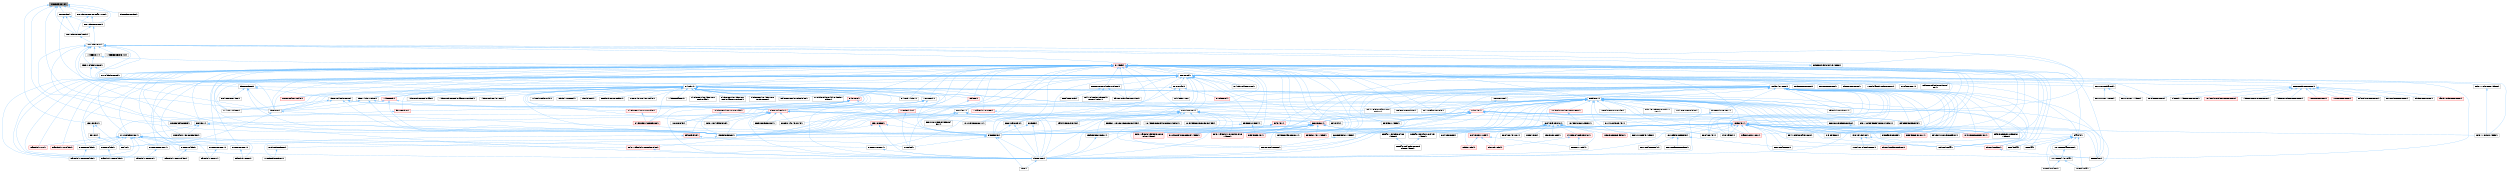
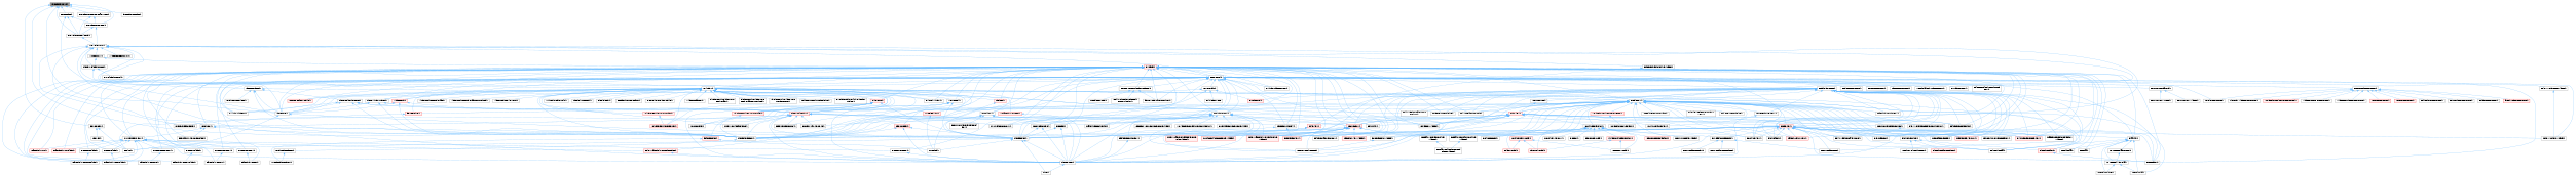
  digraph {
    node [color=grey40 fillcolor=white fontname=Helvetica fontsize=10 shape=box style=filled]
    edge [color=steelblue1 dir=back fontname=Helvetica fontsize=10 labelfontname=Helvetica labelfontsize=10 style=solid]
    n1 [color=gray40 fillcolor=grey60 fontcolor=black height=0.2 label="ShapedTextFwd.h" width=0.4]
    n2 [height=0.2 label="CanvasItem.h" width=0.4]
    n3 [height=0.2 label="DrawElementPayloads.h" width=0.4]
    n4 [height=0.2 label="SlateCore.h" width=0.4]
    n5 [height=0.2 label="SlateSharedPCH.h" width=0.4]
    n6 [height=0.2 label="DrawElementTextOverflowArgs.h" width=0.4]
    n7 [height=0.2 label="DrawElementTypes.h" width=0.4]
    n8 [height=0.2 label="FontCache.h" width=0.4]
    n9 [height=0.2 label="ShapedTextCache.h" width=0.4]
    n10 [height=0.2 label="Canvas.h" width=0.4]
    n11 [height=0.2 label="Engine.h" width=0.4]
    n12 [height=0.2 label="DrawElements.h" width=0.4]
    n13 [height=0.2 label="SlateBasics.h" width=0.4]
    n14 [height=0.2 label="EngineSharedPCH.h" width=0.4]
    n15 [height=0.2 label="PaintUtils.h" width=0.4]
    n16 [height=0.2 label="SBoxPanel.h" width=0.4]
    n17 [height=0.2 label="SSpinBox.h" width=0.4]
    n18 [height=0.2 label="STableRow.h" width=0.4]
    n19 [height=0.2 label="SubTrackEditorBase.h" width=0.4]
    n20 [height=0.2 label="SVirtualWindow.h" width=0.4]
    n21 [height=0.2 label="STriggerThresholdLineWidget.h" width=0.4]
    n22 [height=0.2 label="SlateInvalidationRoot.h" width=0.4]
    n23 [height=0.2 label="SlateRenderer.h" width=0.4]
    n24 [height=0.2 label="WidgetBaseBehavior.h" width=0.4]
    n25 [height=0.2 label="WidgetProxy.h" width=0.4]
    n26 [height=0.2 label="BoneDragDropOp.h" width=0.4]
    n27 [height=0.2 label="ClassDragDropOp.h" width=0.4]
    n28 [height=0.2 label="CommonLoadGuard.h" width=0.4]
    n29 [height=0.2 label="DecoratedDragDropOp.h" width=0.4]
    n30 [height=0.2 label="LevelDragDropOp.h" width=0.4]
    n31 [height=0.2 label="DiffUtils.h" width=0.4]
    n32 [height=0.2 label="GameModeInfoCustomizer.h" width=0.4]
    n33 [height=0.2 label="LayoutUtils.h" width=0.4]
    n34 [height=0.2 label="MaterialGraphNode_Custom.h" width=0.4]
    n35 [height=0.2 label="PropertyCustomizationHelpers.h" width=0.4]
    n36 [height=0.2 label="SAudioTextBox.h" width=0.4]
    n37 [height=0.2 label="SBreadcrumbTrail.h" width=0.4]
    n38 [height=0.2 label="SComboButton.h" width=0.4]
    n39 [height=0.2 label="SEditableComboBox.h" width=0.4]
    n40 [height=0.2 label="SSCSEditor.h" width=0.4]
    n41 [height=0.2 label="SGridLineSpacingList.h" width=0.4]
    n42 [height=0.2 label="SNumericDropDown.h" width=0.4]
    n43 [height=0.2 label="SFilterBarClippingHorizontal\lBox.h" width=0.4]
    n44 [height=0.2 label="SHeader.h" width=0.4]
    n45 [height=0.2 label="SNumericEntryBox.h" width=0.4]
    n46 [height=0.2 label="SVector2DSlider.h" width=0.4]
    n47 [height=0.2 label="SVector2DTextBox.h" width=0.4]
    n48 [height=0.2 label="SVector4Slider.h" width=0.4]
    n49 [height=0.2 label="SVector4TextBox.h" width=0.4]
    n50 [height=0.2 label="SVectorSlider.h" width=0.4]
    n51 [height=0.2 label="SVectorTextBox.h" width=0.4]
    n52 [height=0.2 label="SRigVMVariantTagWidget.h" width=0.4]
    n53 [height=0.2 label="SRigVMVariantWidget.h" width=0.4]
    n54 [height=0.2 label="SScrollBox.h" width=0.4]
    n55 [height=0.2 label="SSegmentedControl.h" width=0.4]
    n56 [height=0.2 label="SSkeletonWidget.h" width=0.4]
    n57 [height=0.2 label="STableViewBase.h" width=0.4]
    n58 [height=0.2 label="SWindow.h" width=0.4]
    n59 [height=0.2 label="SWindowTitleBar.h" width=0.4]
    n60 [height=0.2 label="SWindowTitleBarArea.h" width=0.4]
    n61 [height=0.2 label="SocketDragDropOp.h" width=0.4]
    n62 [height=0.2 label="SlateExtras.h" width=0.4]
    n63 [height=0.2 label="STransformViewportToolbar.h" width=0.4]
    n64 [height=0.2 label="SBlueprintDiff.h" width=0.4]
    n65 [height=0.2 label="SBoneMappingBase.h" width=0.4]
    n66 [color=red fillcolor="#FFF0F0" height=0.2 label="SComboBox.h" width=0.4]
    n67 [height=0.2 label="SComponentClassCombo.h" width=0.4]
    n68 [height=0.2 label="DataflowTransformOutliner\lWidget.h" width=0.4]
    n69 [height=0.2 label="DataflowVerticesOutliner\lWidget.h" width=0.4]
    n70 [height=0.2 label="SFilterConfiguratorRow.h" width=0.4]
    n71 [color=red fillcolor="#FFF0F0" height=0.2 label="SelectionViewWidget.h" width=0.4]
    n72 [height=0.2 label="BoneSelectionWidget.h" width=0.4]
    n73 [height=0.2 label="CurveEditorTreeTraits.h" width=0.4]
    n74 [height=0.2 label="DlgReferenceTree.h" width=0.4]
    n75 [height=0.2 label="FindInBlueprints.h" width=0.4]
    n76 [height=0.2 label="FindInGraph.h" width=0.4]
    n77 [height=0.2 label="IDetailDragDropHandler.h" width=0.4]
    n78 [height=0.2 label="IOutlinerExtension.h" width=0.4]
    n79 [height=0.2 label="OutlinerSpacer.h" width=0.4]
    n80 [height=0.2 label="SOutlinerView.h" width=0.4]
    n81 [color=red fillcolor="#FFF0F0" height=0.2 label="NavigationToolItemParameters.h" width=0.4]
    n82 [height=0.2 label="PropertyInfoViewStyle.h" width=0.4]
    n83 [height=0.2 label="ReferenceSectionSelection\lWidget.h" width=0.4]
    n84 [height=0.2 label="SAnimAttributeView.h" width=0.4]
    n85 [height=0.2 label="SDeleteAssetsDialog.h" width=0.4]
    n86 [height=0.2 label="SFilterableObjectList.h" width=0.4]
    n87 [height=0.2 label="SFixupSelfContextDlg.h" width=0.4]
    n88 [color=red fillcolor="#FFF0F0" height=0.2 label="SGraphActionMenu.h" width=0.4]
    n89 [height=0.2 label="SGraphPinComboBox.h" width=0.4]
    n90 [height=0.2 label="SKeySelector.h" width=0.4]
    n91 [color=red fillcolor="#FFF0F0" height=0.2 label="SKismetDebugTreeView.h" width=0.4]
    n92 [color=red fillcolor="#FFF0F0" height=0.2 label="SListView.h" width=0.4]
    n93 [color=red fillcolor="#FFF0F0" height=0.2 label="STreeView.h" width=0.4]
    n94 [height=0.2 label="SSkinWeightProfileImport.h" width=0.4]
    n95 [color=red fillcolor="#FFF0F0" height=0.2 label="STableTreeViewRow.h" width=0.4]
    n96 [height=0.2 label="SListViewSelectorDropdown\lMenu.h" width=0.4]
    n97 [height=0.2 label="SPrivateAssetsDialog.h" width=0.4]
    n98 [height=0.2 label="SSkinWeightProfileImport\lOptions.h" width=0.4]
    n99 [height=0.2 label="SSuggestionTextBox.h" width=0.4]
    n100 [color=red fillcolor="#FFF0F0" height=0.2 label="SAudioOscilloscopePanelWidget.h" width=0.4]
    n101 [height=0.2 label="SInvalidationPanel.h" width=0.4]
    n102 [color=red fillcolor="#FFF0F0" height=0.2 label="SlateApplication.h" width=0.4]
    n103 [height=0.2 label="EngineFontServices.h" width=0.4]
    n104 [height=0.2 label="SlateApplicationBase.h" width=0.4]
    n105 [color=red fillcolor="#FFF0F0" height=0.2 label="SWidget.h" width=0.4]
    n106 [height=0.2 label="CommonLazyImage.h" width=0.4]
    n107 [height=0.2 label="CommonLazyWidget.h" width=0.4]
    n108 [color=red fillcolor="#FFF0F0" height=0.2 label="ActorDragDropOp.h" width=0.4]
    n109 [color=red fillcolor="#FFF0F0" height=0.2 label="AssetDragDropOp.h" width=0.4]
    n110 [height=0.2 label="CollectionDragDropOp.h" width=0.4]
    n111 [height=0.2 label="CompositeDragDropOp.h" width=0.4]
    n112 [height=0.2 label="FolderDragDropOp.h" width=0.4]
    n113 [color=red fillcolor="#FFF0F0" height=0.2 label="GraphNodeDragDropOp.h" width=0.4]
    n114 [height=0.2 label="HierarchyWidgetDragDropOp.h" width=0.4]
    n115 [color=red fillcolor="#FFF0F0" height=0.2 label="NavigationToolItemDragDropOp.h" width=0.4]
    n116 [height=0.2 label="WidgetPropertyDragDropOp.h" width=0.4]
    n117 [height=0.2 label="WidgetTemplateDragDropOp.h" width=0.4]
    n118 [height=0.2 label="AsyncDetailViewDiff.h" width=0.4]
    n119 [height=0.2 label="SDetailsDiff.h" width=0.4]
    n120 [height=0.2 label="SDetailsSplitter.h" width=0.4]
    n121 [height=0.2 label="AsyncTreeDifferences.h" width=0.4]
    n122 [height=0.2 label="DetailsDiff.h" width=0.4]
    n123 [height=0.2 label="SCSDiff.h" width=0.4]
    n124 [height=0.2 label="SLinkedBox.cpp" width=0.4]
    n125 [color=red fillcolor="#FFF0F0" height=0.2 label="SNodePanel.h" width=0.4]
    n126 [height=0.2 label="DetailTreeNode.h" width=0.4]
    n127 [height=0.2 label="PerlinNoiseChannelDetails\lCustomization.h" width=0.4]
    n128 [color=red fillcolor="#FFF0F0" height=0.2 label="STableTreeView.h" width=0.4]
    n129 [height=0.2 label="CategoryMenuComboButtonBuilder.h" width=0.4]
    n130 [height=0.2 label="MovieSceneConditionCustomization.h" width=0.4]
    n131 [height=0.2 label="OverridesComboButtonBuilder.h" width=0.4]
    n132 [color=red fillcolor="#FFF0F0" height=0.2 label="SRigVMGraphPinEditableName\lValueWidget.h" width=0.4]
    n133 [color=red fillcolor="#FFF0F0" height=0.2 label="SRigVMGraphPinNameListValue\lWidget.h" width=0.4]
    n134 [height=0.2 label="SPopUpErrorText.h" width=0.4]
    n135 [color=red fillcolor="#FFF0F0" height=0.2 label="SGraphPinNum.h" width=0.4]
    n136 [color=red fillcolor="#FFF0F0" height=0.2 label="SGraphPinNumSlider.h" width=0.4]
    n137 [height=0.2 label="SGraphPinVector2DSlider.h" width=0.4]
    n138 [height=0.2 label="SGraphPinVectorSlider.h" width=0.4]
    n139 [color=red fillcolor="#FFF0F0" height=0.2 label="SRigVMGraphPinNameListValue.h" width=0.4]
    n140 [height=0.2 label="SVectorInputBox.h" width=0.4]
    n141 [height=0.2 label="SGraphPinVector2D.h" width=0.4]
    n142 [height=0.2 label="SGraphPinVector4Slider.h" width=0.4]
    n143 [height=0.2 label="SGraphPinVector4.h" width=0.4]
    n144 [height=0.2 label="SGraphPinVector.h" width=0.4]
    n145 [height=0.2 label="SCommonHierarchicalScroll\lBox.h" width=0.4]
    n146 [height=0.2 label="SCurveEditorTree.h" width=0.4]
    n147 [height=0.2 label="RigVMVariableDetailCustomization.h" width=0.4]
    n148 [color=red fillcolor="#FFF0F0" height=0.2 label="STileView.h" width=0.4]
    n149 [height=0.2 label="SBlueprintNamespaceEntry.h" width=0.4]
    n150 [height=0.2 label="IItemsSource.h" width=0.4]
    n151 [color=red fillcolor="#FFF0F0" height=0.2 label="BlueprintEditor.h" width=0.4]
    n152 [height=0.2 label="AnimationEditorUtils.h" width=0.4]
    n153 [color=red fillcolor="#FFF0F0" height=0.2 label="Dialogs.h" width=0.4]
    n154 [height=0.2 label="DlgPickAssetPath.h" width=0.4]
    n155 [height=0.2 label="DlgPickPath.h" width=0.4]
    n156 [color=red fillcolor="#FFF0F0" height=0.2 label="EditorEngine.h" width=0.4]
    n157 [height=0.2 label="FeedbackContextEditor.h" width=0.4]
    n158 [color=red fillcolor="#FFF0F0" height=0.2 label="GameEngine.h" width=0.4]
    n159 [height=0.2 label="IPIEPreviewDeviceModule.h" width=0.4]
    n160 [color=red fillcolor="#FFF0F0" height=0.2 label="IPixelStreaming2InputHandler.h" width=0.4]
    n161 [height=0.2 label="InputHandler.h" width=0.4]
    n162 [color=red fillcolor="#FFF0F0" height=0.2 label="IPixelStreamingInputHandler.h" width=0.4]
    n163 [color=red fillcolor="#FFF0F0" height=0.2 label="IPixelStreamingStreamer.h" width=0.4]
    n164 [height=0.2 label="IWidgetReflector.h" width=0.4]
    n165 [height=0.2 label="MenuStack.h" width=0.4]
    n166 [height=0.2 label="SRigVMBulkEditDialog.h" width=0.4]
    n167 [color=red fillcolor="#FFF0F0" height=0.2 label="NotificationManager.h" width=0.4]
    n168 [height=0.2 label="PixelStreamingVideoInput\lBackBuffer.h" width=0.4]
    n169 [height=0.2 label="PixelStreamingVideoInput\lBackBufferComposited.h" width=0.4]
    n170 [height=0.2 label="PixelStreamingVideoInput\lRenderTarget.h" width=0.4]
    n171 [color=red fillcolor="#FFF0F0" height=0.2 label="PropertyEditorModule.h" width=0.4]
    n172 [height=0.2 label="SFilterExpressionHelpDialog.h" width=0.4]
    n173 [color=red fillcolor="#FFF0F0" height=0.2 label="SViewport.h" width=0.4]
    n174 [height=0.2 label="SWorldPartitionBuildNavigation\lDialog.h" width=0.4]
    n175 [height=0.2 label="SlateWindowHelper.h" width=0.4]
    n176 [color=red fillcolor="#FFF0F0" height=0.2 label="TabManager.h" width=0.4]
    n177 [color=red fillcolor="#FFF0F0" height=0.2 label="UnrealEdMisc.h" width=0.4]
    n178 [height=0.2 label="VideoProducerBackBuffer.h" width=0.4]
    n179 [height=0.2 label="VideoProducerBackBufferComposited.h" width=0.4]
    n180 [height=0.2 label="VideoProducerViewport.h" width=0.4]
    n181 [color=red fillcolor="#FFF0F0" height=0.2 label="WidgetPath.h" width=0.4]
    n182 [height=0.2 label="Slate.h" width=0.4]
    n183 [height=0.2 label="UnrealEd.h" width=0.4]
    n184 [height=0.2 label="UnrealEdSharedPCH.h" width=0.4]
    n185 [height=0.2 label="DataflowCollectionSpread\lSheetWidget.h" width=0.4]
    n186 [height=0.2 label="SCurveEditorTreePin.h" width=0.4]
    n187 [height=0.2 label="SCurveEditorTreeSelect.h" width=0.4]
    n188 [color=red fillcolor="#FFF0F0" height=0.2 label="BlueprintEditorSettings.h" width=0.4]
    n189 [height=0.2 label="ImaginaryBlueprintData.h" width=0.4]
    n190 [height=0.2 label="CategoryModel.h" width=0.4]
    n191 [color=red fillcolor="#FFF0F0" height=0.2 label="ChannelModel.h" width=0.4]
    n192 [color=red fillcolor="#FFF0F0" height=0.2 label="FolderModel.h" width=0.4]
    n193 [color=red fillcolor="#FFF0F0" height=0.2 label="ISequencerTrackEditor.h" width=0.4]
    n194 [color=red fillcolor="#FFF0F0" height=0.2 label="LinkedOutlinerExtension.h" width=0.4]
    n195 [color=red fillcolor="#FFF0F0" height=0.2 label="OutlinerItemModel.h" width=0.4]
    n196 [height=0.2 label="SColumnToggleWidget.h" width=0.4]
    n197 [height=0.2 label="SOutlinerViewRow.h" width=0.4]
-   n198 [height=0.2 label="STrackLane.h" width=0.4]
+   n198 [height=0.2 label="SVector.h" width=0.4]
    n199 [height=0.2 label="SequenceModel.h" width=0.4]
    n200 [height=0.2 label="NavigationToolAddItem.h" width=0.4]
    n1 -> n2
    n1 -> n3
    n1 -> n4
    n1 -> n5
    n1 -> n6
    n1 -> n7
    n1 -> n8
    n1 -> n9
    n2 -> n10
    n2 -> n11
    n3 -> n12
    n4 -> n11
    n4 -> n13
    n5 -> n14
    n6 -> n3
    n6 -> n7
    n7 -> n3
    n7 -> n12
    n8 -> n3
    n8 -> n4
    n8 -> n7
    n10 -> n11
    n12 -> n4
    n12 -> n5
    n12 -> n15
    n12 -> n16
    n12 -> n17
    n12 -> n18
    n12 -> n19
    n12 -> n20
    n12 -> n21
    n12 -> n22
    n12 -> n23
    n12 -> n24
    n12 -> n25
    n13 -> n11
    n13 -> n62
    n13 -> n182
    n13 -> n183
    n14 -> n184
    n16 -> n4
    n16 -> n5
    n16 -> n17
    n16 -> n18
    n16 -> n26
    n16 -> n27
    n16 -> n28
    n16 -> n29
    n16 -> n30
    n16 -> n31
    n16 -> n32
    n16 -> n33
    n16 -> n34
    n16 -> n35
    n16 -> n36
    n16 -> n37
    n16 -> n38
    n16 -> n39
    n16 -> n40
    n16 -> n41
    n16 -> n42
    n16 -> n43
    n16 -> n44
    n16 -> n45
    n16 -> n46
    n16 -> n47
    n16 -> n48
    n16 -> n49
    n16 -> n50
    n16 -> n51
    n16 -> n52
    n16 -> n53
    n16 -> n54
    n16 -> n55
    n16 -> n56
    n16 -> n57
    n16 -> n58
    n16 -> n59
    n16 -> n60
    n16 -> n61
    n17 -> n13
    n17 -> n45
    n17 -> n62
    n17 -> n63
    n18 -> n5
    n18 -> n13
    n18 -> n40
    n18 -> n56
    n18 -> n62
    n18 -> n64
    n18 -> n65
    n18 -> n66
    n18 -> n67
    n18 -> n68
    n18 -> n69
    n18 -> n70
    n18 -> n71
    n18 -> n72
    n18 -> n73
    n18 -> n74
    n18 -> n75
    n18 -> n76
    n18 -> n77
    n18 -> n78
    n18 -> n79
    n18 -> n80
    n18 -> n81
    n18 -> n82
    n18 -> n83
    n18 -> n84
    n18 -> n85
    n18 -> n86
    n18 -> n87
    n18 -> n88
    n18 -> n89
    n18 -> n90
    n18 -> n91
    n18 -> n92
    n18 -> n93
    n18 -> n94
    n18 -> n95
    n18 -> n96
    n18 -> n97
    n18 -> n98
    n18 -> n99
    n21 -> n100
    n22 -> n58
    n22 -> n101
    n23 -> n4
    n23 -> n5
    n23 -> n102
    n23 -> n103
    n23 -> n104
    n25 -> n22
    n25 -> n105
    n28 -> n106
    n28 -> n107
    n29 -> n30
    n29 -> n108
    n29 -> n109
    n29 -> n110
    n29 -> n111
    n29 -> n112
    n29 -> n113
    n29 -> n114
    n29 -> n115
    n29 -> n116
    n29 -> n117
    n31 -> n64
    n31 -> n118
    n31 -> n119
    n31 -> n120
    n31 -> n121
    n31 -> n122
    n31 -> n123
    n33 -> n4
    n33 -> n5
    n33 -> n124
    n33 -> n125
    n35 -> n32
    n35 -> n126
    n35 -> n127
    n37 -> n62
    n37 -> n128
    n38 -> n5
    n38 -> n13
    n38 -> n41
    n38 -> n42
    n38 -> n62
    n38 -> n65
    n38 -> n66
    n38 -> n67
    n38 -> n129
    n38 -> n130
    n38 -> n131
    n38 -> n132
    n38 -> n133
    n38 -> n134
    n39 -> n62
    n44 -> n13
    n44 -> n62
    n45 -> n46
    n45 -> n47
    n45 -> n48
    n45 -> n49
    n45 -> n50
    n45 -> n51
    n45 -> n62
    n45 -> n135
    n45 -> n136
    n45 -> n137
    n45 -> n138
    n45 -> n139
    n45 -> n140
    n46 -> n137
    n47 -> n141
    n48 -> n142
    n49 -> n143
    n50 -> n138
    n51 -> n144
    n52 -> n53
    n54 -> n5
    n54 -> n13
    n54 -> n37
    n54 -> n62
    n54 -> n145
    n57 -> n5
    n57 -> n13
    n57 -> n18
    n57 -> n40
    n57 -> n56
    n57 -> n62
    n57 -> n64
    n57 -> n65
    n57 -> n66
    n57 -> n67
    n57 -> n72
    n57 -> n74
    n57 -> n75
    n57 -> n76
    n57 -> n80
    n57 -> n83
    n57 -> n85
    n57 -> n86
    n57 -> n87
    n57 -> n88
    n57 -> n89
    n57 -> n90
    n57 -> n91
    n57 -> n92
    n57 -> n93
    n57 -> n95
    n57 -> n98
    n57 -> n99
    n57 -> n128
    n57 -> n146
    n57 -> n147
    n57 -> n148
    n57 -> n149
    n57 -> n150
    n58 -> n4
    n58 -> n5
    n58 -> n20
    n58 -> n56
    n58 -> n59
    n58 -> n64
    n58 -> n98
    n58 -> n102
    n58 -> n119
    n58 -> n151
    n58 -> n152
    n58 -> n153
    n58 -> n154
    n58 -> n155
    n58 -> n156
    n58 -> n157
    n58 -> n158
    n58 -> n159
    n58 -> n160
    n58 -> n161
    n58 -> n162
    n58 -> n163
    n58 -> n164
    n58 -> n165
    n58 -> n166
    n58 -> n167
    n58 -> n168
    n58 -> n169
    n58 -> n170
    n58 -> n171
    n58 -> n172
    n58 -> n173
    n58 -> n174
    n58 -> n175
    n58 -> n176
    n58 -> n177
    n58 -> n178
    n58 -> n179
    n58 -> n180
    n58 -> n181
    n62 -> n182
    n66 -> n5
    n66 -> n13
    n66 -> n39
    n66 -> n62
    n66 -> n68
    n66 -> n69
    n66 -> n70
    n66 -> n71
    n66 -> n100
    n66 -> n128
    n66 -> n132
    n66 -> n133
    n67 -> n40
    n68 -> n185
    n69 -> n185
    n72 -> n65
    n73 -> n146
    n73 -> n186
    n73 -> n187
    n75 -> n151
    n75 -> n188
    n75 -> n189
    n78 -> n79
    n78 -> n80
    n78 -> n190
    n78 -> n191
    n78 -> n192
    n78 -> n193
    n78 -> n194
    n78 -> n195
    n78 -> n196
    n78 -> n197
    n78 -> n198
    n78 -> n199
    n81 -> n200
    n92 -> n5
    n92 -> n13
    n92 -> n56
    n92 -> n62
    n92 -> n64
    n92 -> n66
    n92 -> n78
    n92 -> n83
    n92 -> n84
    n92 -> n86
    n92 -> n93
    n92 -> n132
    n92 -> n133
    n92 -> n147
    n92 -> n148
    n93 -> n5
    n93 -> n13
    n93 -> n31
    n93 -> n40
    n93 -> n53
    n93 -> n62
    n93 -> n64
    n93 -> n68
    n93 -> n69
    n93 -> n72
    n93 -> n73
    n93 -> n74
    n93 -> n75
    n93 -> n76
    n93 -> n80
    n93 -> n83
    n93 -> n88
    n93 -> n90
    n93 -> n91
    n93 -> n94
    n93 -> n95
    n93 -> n128
    n93 -> n146
    n93 -> n149
    n99 -> n62
    n102 -> n5
    n102 -> n13
    n102 -> n15
    n102 -> n17
    n102 -> n19
    n102 -> n41
    n102 -> n42
    n102 -> n55
    n102 -> n62
    n102 -> n66
    n102 -> n82
    n102 -> n166
    n104 -> n4
    n104 -> n5
    n104 -> n59
    n104 -> n92
    n104 -> n102
    n105 -> n4
    n105 -> n5
    n105 -> n16
    n105 -> n18
    n105 -> n20
    n105 -> n31
    n105 -> n32
    n105 -> n35
    n105 -> n37
    n105 -> n38
    n105 -> n40
    n105 -> n41
    n105 -> n42
    n105 -> n45
    n105 -> n54
    n105 -> n56
    n105 -> n58
    n105 -> n59
    n105 -> n60
    n105 -> n63
    n105 -> n65
    n105 -> n66
    n105 -> n72
    n105 -> n75
    n105 -> n76
    n105 -> n80
    n105 -> n83
    n105 -> n85
    n105 -> n86
    n105 -> n87
    n105 -> n88
    n105 -> n90
    n105 -> n91
    n105 -> n101
    n105 -> n102
    n105 -> n122
    n105 -> n123
    n105 -> n125
    n105 -> n128
    n105 -> n132
    n105 -> n133
    n105 -> n134
    n105 -> n135
    n105 -> n136
    n105 -> n137
    n105 -> n138
    n105 -> n139
    n105 -> n140
    n105 -> n141
    n105 -> n142
    n105 -> n143
    n105 -> n144
    n105 -> n151
    n105 -> n153
    n105 -> n165
    n105 -> n171
    n105 -> n173
    n105 -> n175
    n105 -> n181
    n118 -> n119
    n118 -> n120
    n121 -> n118
    n134 -> n13
    n134 -> n62
    n139 -> n62
    n140 -> n62
    n148 -> n13
    n148 -> n62
    n150 -> n92
    n151 -> n40
    n153 -> n183
    n156 -> n183
    n156 -> n184
    n158 -> n11
    n160 -> n161
    n162 -> n163
    n165 -> n5
    n165 -> n13
    n165 -> n62
    n165 -> n102
    n167 -> n62
    n173 -> n13
    n173 -> n62
    n173 -> n158
    n173 -> n160
    n173 -> n162
    n173 -> n163
    n175 -> n4
    n175 -> n5
    n175 -> n102
    n176 -> n5
    n176 -> n13
    n176 -> n62
    n177 -> n183
    n181 -> n4
    n181 -> n5
    n181 -> n102
    n194 -> n190
    n194 -> n191
    n195 -> n190
    n195 -> n191
    n195 -> n192
  }
